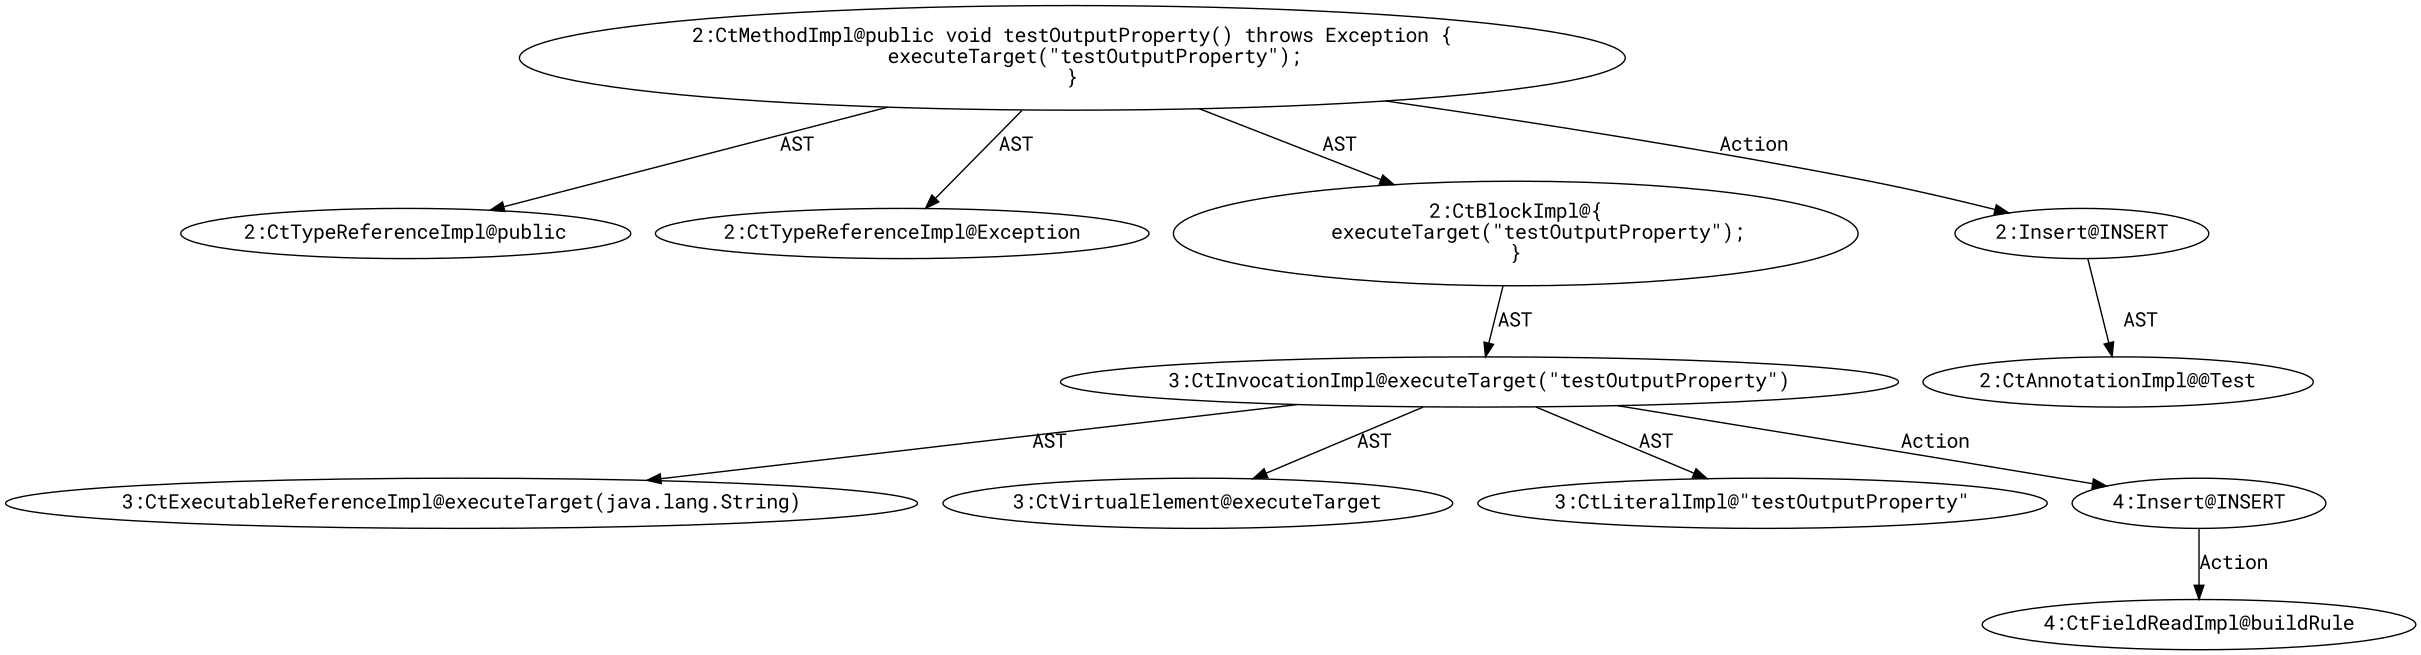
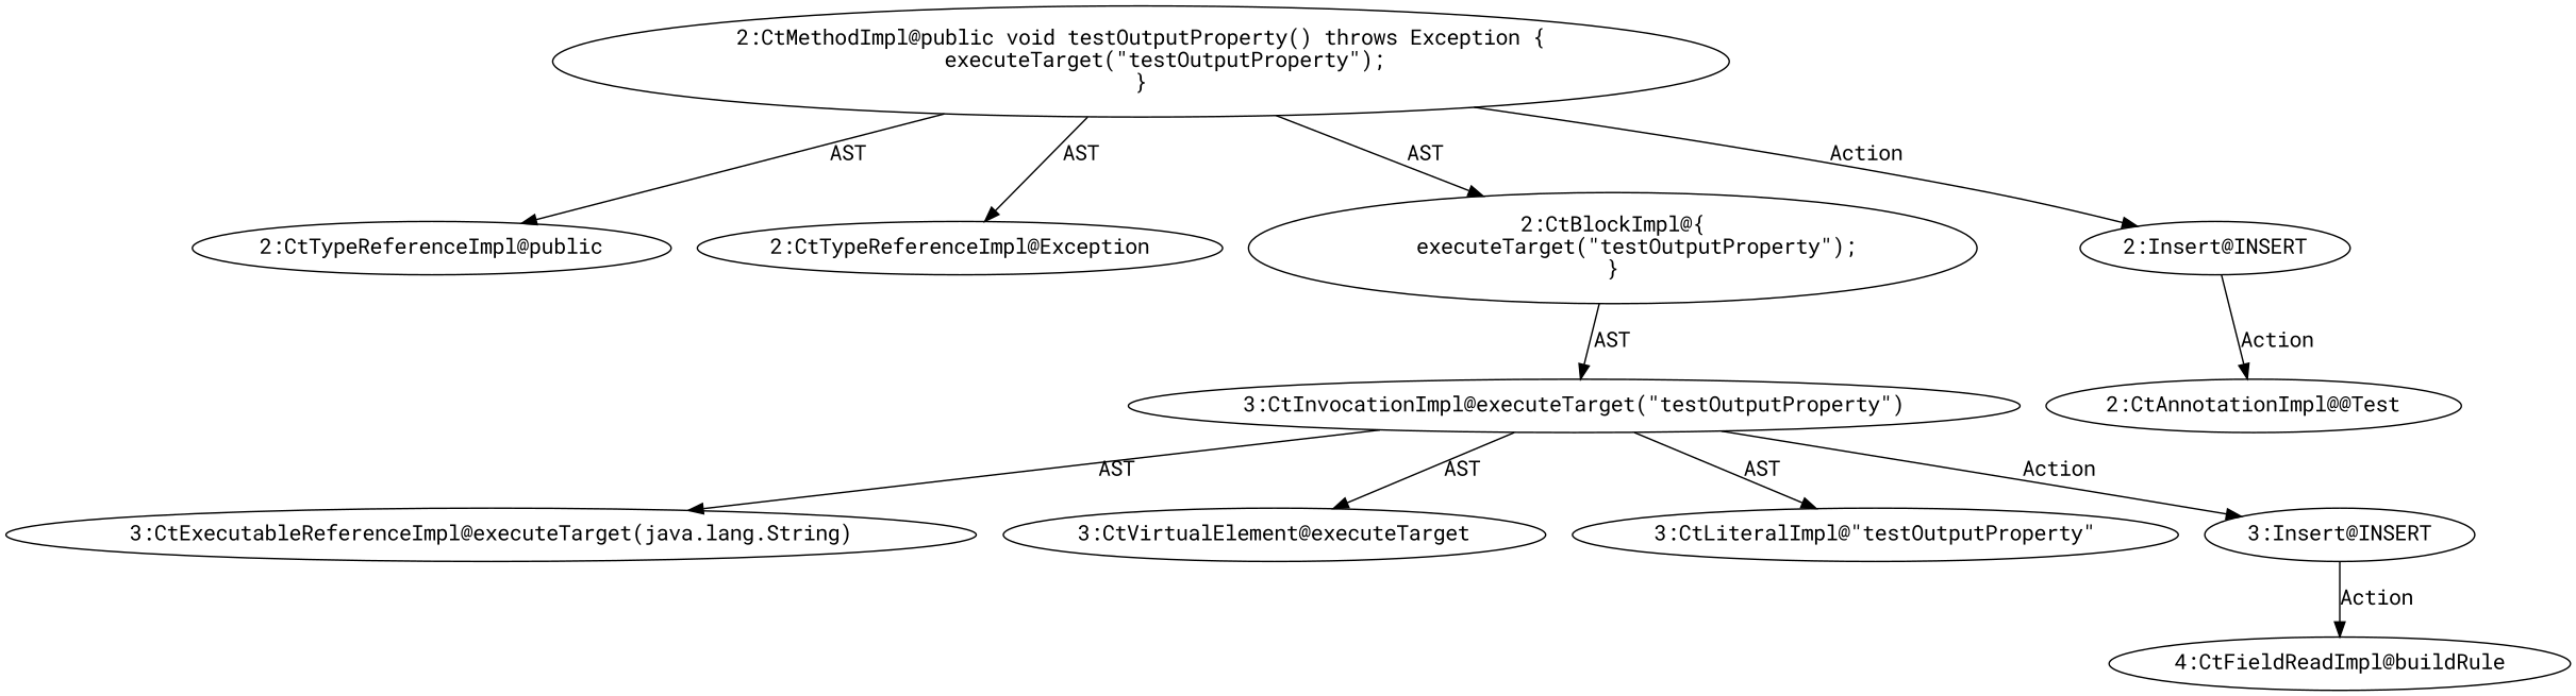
  digraph {
    fontname="Roboto Mono"
    node [fontname="Roboto Mono" shape=ellipse]
    edge [fontname="Roboto Mono"]
    n1 [label="2:CtTypeReferenceImpl@public"]
    n2 [label="2:CtTypeReferenceImpl@Exception"]
    n3 [label="3:CtExecutableReferenceImpl@executeTarget(java.lang.String)"]
    n4 [label="3:CtVirtualElement@executeTarget"]
    n5 [label="3:CtLiteralImpl@\"testOutputProperty\""]
    n6 [label="3:CtInvocationImpl@executeTarget(\"testOutputProperty\")"]
-   n7 [label="4:Insert@INSERT"]
+   n7 [label="3:Insert@INSERT"]
    n8 [label="4:CtFieldReadImpl@buildRule"]
    n9 [label="2:CtBlockImpl@\{\n    executeTarget(\"testOutputProperty\");\n\}"]
    n10 [label="2:CtMethodImpl@public void testOutputProperty() throws Exception \{\n    executeTarget(\"testOutputProperty\");\n\}"]
    n11 [label="2:Insert@INSERT"]
    n12 [label="2:CtAnnotationImpl@@Test"]
    n6 -> n3 [label=AST]
    n6 -> n4 [label=AST]
    n6 -> n5 [label=AST]
    n6 -> n7 [label=Action]
    n7 -> n8 [label=Action]
    n9 -> n6 [label=AST]
    n10 -> n1 [label=AST]
    n10 -> n2 [label=AST]
    n10 -> n9 [label=AST]
    n10 -> n11 [label=Action]
-   n11 -> n12 [label=AST]
+   n11 -> n12 [label=Action]
  }
